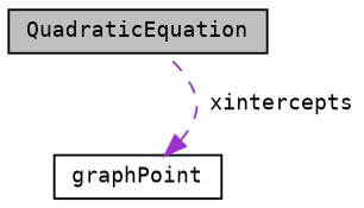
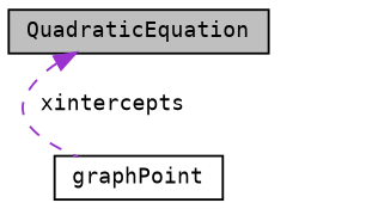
  digraph {
    fontname="DejaVu Sans Mono"
    node [color=black fontname="DejaVu Sans Mono" fontsize=10 shape=record style=filled]
    n1 [fillcolor=grey75 fontcolor=black height=0.2 label=QuadraticEquation width=0.4]
    n2 [fillcolor=white height=0.2 label=graphPoint width=0.4]
-   n2 -> n1 [color=darkorchid3 dir=back fontname="DejaVu Sans Mono" fontsize=10 label=" xintercepts" labelfontname=Helvetica labelfontsize=10 style=dashed]
+   n1 -> n2 [color=darkorchid3 dir=back fontname="DejaVu Sans Mono" fontsize=10 label=" xintercepts" labelfontname=Helvetica labelfontsize=10 style=dashed]
  }
